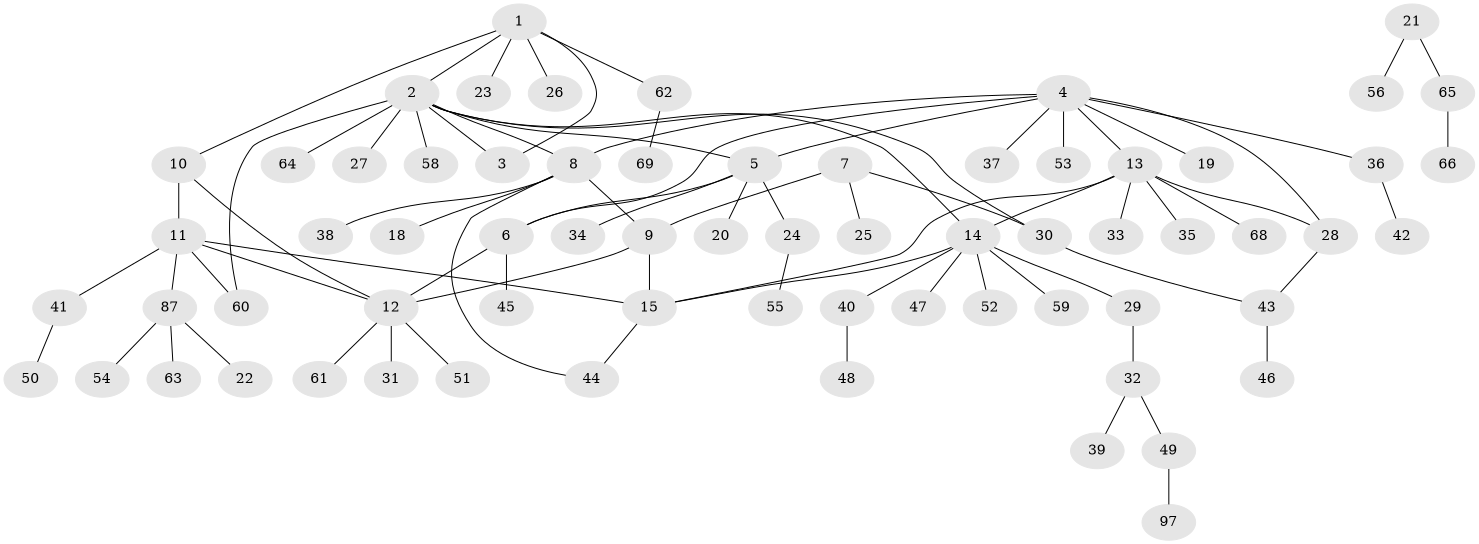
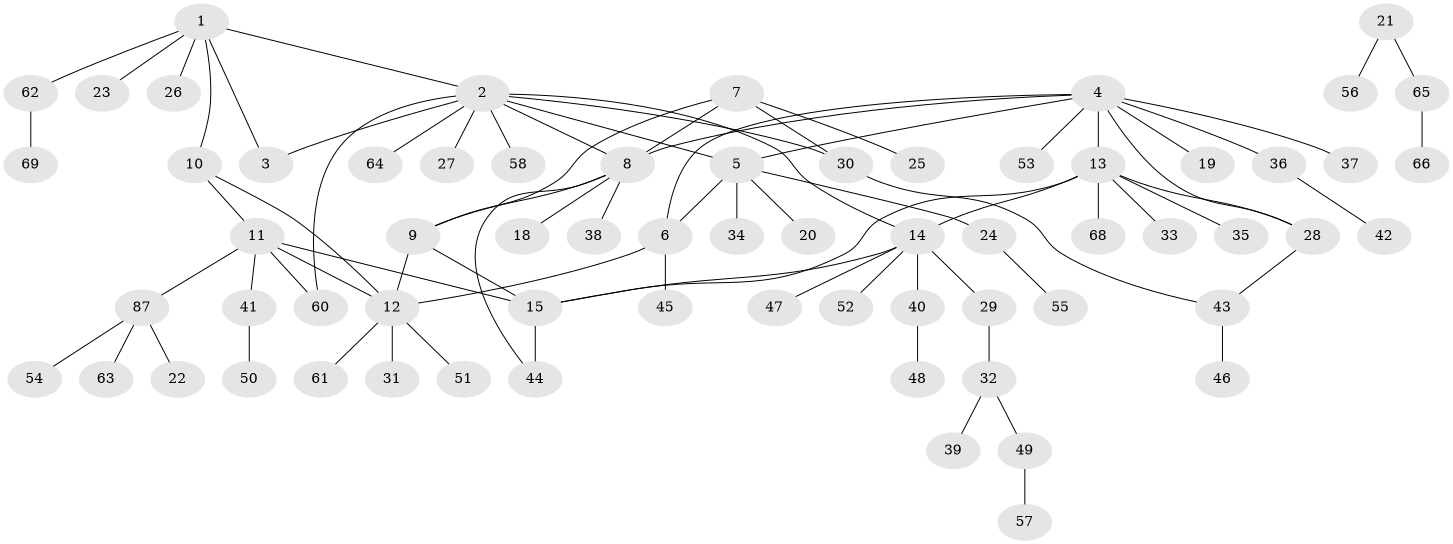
  graph {
    node [color=gray90 style=filled]
    1
    2
    3
    10
    23
    26
    62
    5
    8
    14
    27
    30
    58
    60
    64
    12
    11
    21
    56
    65
    69
    6
    20
    24
    34
    9
    18
    38
    44
    15
    29
    40
    47
    52
-   59
    43
    4
    13
    19
    28
    36
    37
    53
    45
    33
    35
    68
    42
    55
    31
    51
    61
    7
    25
    n55 [label=87]
    41
    22
    54
    63
    50
    32
    48
    66
    46
    39
    49
-   57 [label=97]
+   57
    1 -- 2
    1 -- 3
    1 -- 10
    1 -- 23
    1 -- 26
    1 -- 62
    2 -- 3
    2 -- 5
    2 -- 8
    2 -- 14
    2 -- 27
    2 -- 30
    2 -- 58
    2 -- 60
    2 -- 64
    10 -- 12
    10 -- 11
    62 -- 69
    5 -- 6
    5 -- 20
    5 -- 24
    5 -- 34
    8 -- 9
    8 -- 18
    8 -- 38
    8 -- 44
    14 -- 15
    14 -- 29
    14 -- 40
    14 -- 47
    14 -- 52
-   14 -- 59
    30 -- 43
    12 -- 31
    12 -- 51
    12 -- 61
    11 -- 60
    11 -- 12
    11 -- 15
    11 -- n55
    11 -- 41
    21 -- 56
    21 -- 65
    65 -- 66
    6 -- 12
    6 -- 45
    24 -- 55
    9 -- 12
    9 -- 15
    15 -- 44
    29 -- 32
    40 -- 48
    43 -- 46
    4 -- 5
    4 -- 8
    4 -- 6
    4 -- 13
    4 -- 19
    4 -- 28
    4 -- 36
    4 -- 37
    4 -- 53
    13 -- 14
    13 -- 15
    13 -- 28
    13 -- 33
    13 -- 35
    13 -- 68
    28 -- 43
    36 -- 42
+   7 -- 8
    7 -- 30
    7 -- 9
    7 -- 25
    n55 -- 22
    n55 -- 54
    n55 -- 63
    41 -- 50
    32 -- 39
    32 -- 49
    49 -- 57
  }
